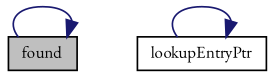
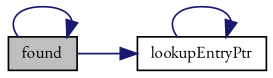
  digraph {
    rankdir=LR
    fontname="EB Garamond"
    node [color=black fontname="EB Garamond" fontsize=10 shape=record]
    edge [color=midnightblue fontname="EB Garamond" fontsize=10 labelfontname=Helvetica labelfontsize=10 style=solid]
    n1 [fillcolor=grey75 fontcolor=black height=0.2 label=found style=filled width=0.4]
    n2 [height=0.2 label=lookupEntryPtr width=0.4]
    n1 -> n1
+   n1 -> n2
    n2 -> n2
  }
